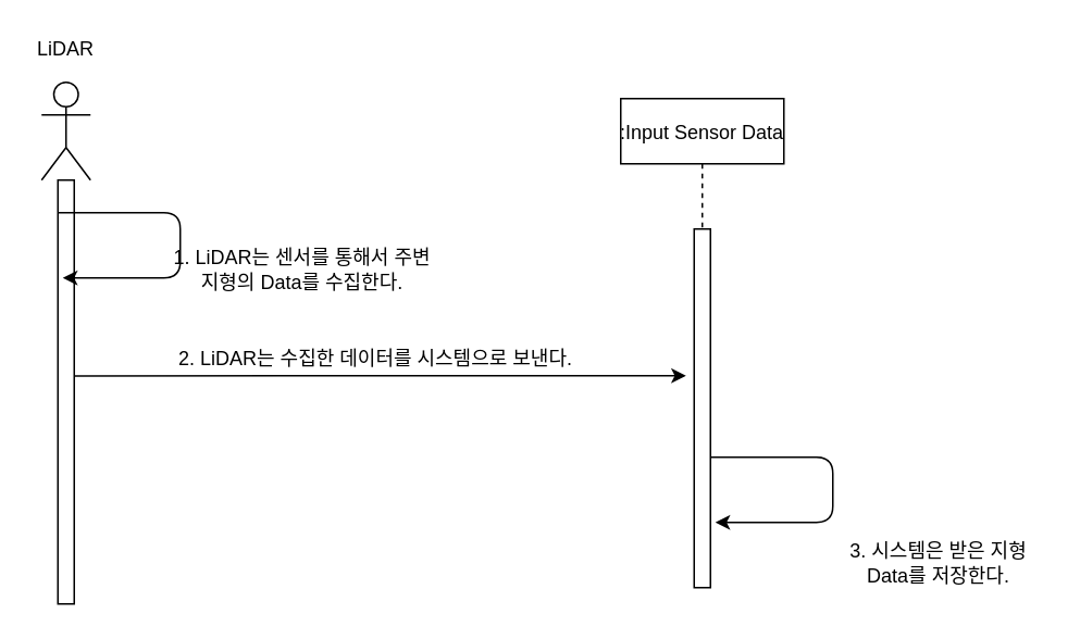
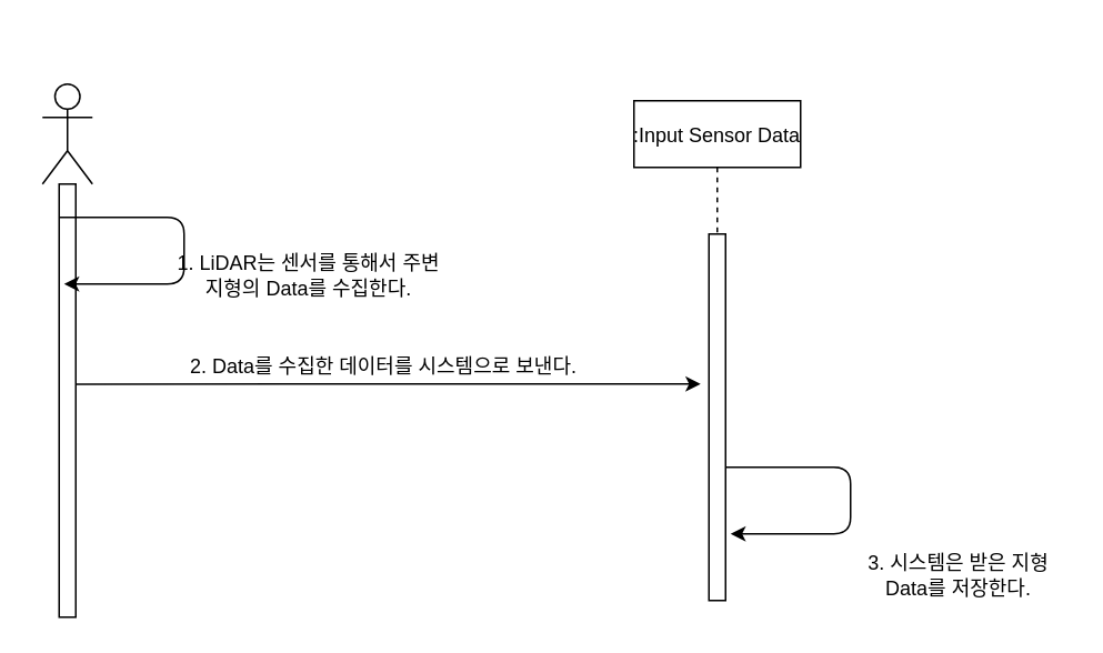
  <mxCell id="0" />
  <mxCell id="1" parent="0" />
  <mxCell id="2" value="" style="shape=umlActor;verticalLabelPosition=bottom;verticalAlign=top;html=1;outlineConnect=0;" parent="1" vertex="1"><mxGeometry x="25" y="50" width="30" height="60" as="geometry" /></mxCell>
  <mxCell id="3" value="" style="points=[];perimeter=orthogonalPerimeter;rounded=0;shadow=0;strokeWidth=1;" parent="1" vertex="1"><mxGeometry x="35" y="110" width="10" height="260" as="geometry" /></mxCell>
- <mxCell id="4" value="LiDAR" style="text;html=1;strokeColor=none;fillColor=none;align=center;verticalAlign=middle;whiteSpace=wrap;rounded=0;" parent="1" vertex="1"><mxGeometry x="20" y="20" width="40" height="20" as="geometry" /></mxCell>
  <mxCell id="5" value="" style="endArrow=classic;html=1;" parent="1" edge="1"><mxGeometry width="50" height="50" relative="1" as="geometry"><mxPoint x="435" y="280" as="sourcePoint" /><mxPoint x="438" y="320" as="targetPoint" /><Array as="points"><mxPoint x="510" y="280" /><mxPoint x="510" y="320" /></Array></mxGeometry></mxCell>
  <mxCell id="6" value="" style="endArrow=classic;html=1;" parent="1" edge="1"><mxGeometry width="50" height="50" relative="1" as="geometry"><mxPoint x="35" y="130" as="sourcePoint" /><mxPoint x="38" y="170" as="targetPoint" /><Array as="points"><mxPoint x="110" y="130" /><mxPoint x="110" y="170" /></Array></mxGeometry></mxCell>
  <mxCell id="7" value="1. LiDAR는 센서를 통해서 주변 지형의 Data를 수집한다." style="text;html=1;strokeColor=none;fillColor=none;align=center;verticalAlign=middle;whiteSpace=wrap;rounded=0;" parent="1" vertex="1"><mxGeometry x="100" y="155" width="170" height="20" as="geometry" /></mxCell>
  <mxCell id="8" value="" style="endArrow=classic;html=1;" parent="1" edge="1"><mxGeometry width="50" height="50" relative="1" as="geometry"><mxPoint x="45" y="230.1" as="sourcePoint" /><mxPoint x="420" y="230" as="targetPoint" /></mxGeometry></mxCell>
- <mxCell id="9" value="2. LiDAR는 수집한 데이터를 시스템으로 보낸다." style="text;html=1;strokeColor=none;fillColor=none;align=center;verticalAlign=middle;whiteSpace=wrap;rounded=0;" parent="1" vertex="1"><mxGeometry x="70" y="210" width="320" height="20" as="geometry" /></mxCell>
+ <mxCell id="9" value="2. Data를 수집한 데이터를 시스템으로 보낸다." style="text;html=1;strokeColor=none;fillColor=none;align=center;verticalAlign=middle;whiteSpace=wrap;rounded=0;" parent="1" vertex="1"><mxGeometry x="70" y="210" width="320" height="20" as="geometry" /></mxCell>
  <mxCell id="10" value="3. 시스템은 받은 지형 Data를 저장한다." style="text;html=1;strokeColor=none;fillColor=none;align=center;verticalAlign=middle;whiteSpace=wrap;rounded=0;" parent="1" vertex="1"><mxGeometry x="510" y="335" width="130" height="20" as="geometry" /></mxCell>
  <mxCell id="11" value=":Input Sensor Data" style="shape=umlLifeline;perimeter=lifelinePerimeter;container=1;collapsible=0;recursiveResize=0;rounded=0;shadow=0;strokeWidth=1;" parent="1" vertex="1"><mxGeometry x="380" y="60" width="100" height="300" as="geometry" /></mxCell>
  <mxCell id="12" value="" style="points=[];perimeter=orthogonalPerimeter;rounded=0;shadow=0;strokeWidth=1;" parent="11" vertex="1"><mxGeometry x="45" y="80" width="10" height="220" as="geometry" /></mxCell>
